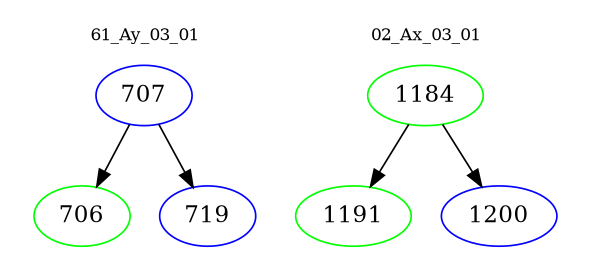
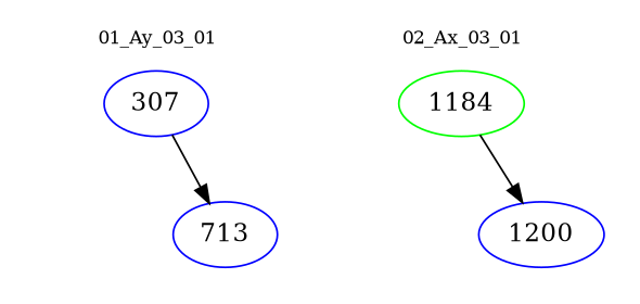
  digraph {
    node [color=blue]
    edge [color=black]
-   n1 [label=707]
-   n2 [color=green label=706]
-   n3 [label=719]
+   n1 [label=307]
+   n3 [label=713]
    n4 [color=green label=1184]
-   n5 [color=green label=1191]
    n6 [label=1200]
    subgraph cluster_1 {
      color=white
      fontsize=10
-     label="61_Ay_03_01"
+     label="01_Ay_03_01"
      n1
-     n2
      n3
    }
    subgraph cluster_2 {
      color=white
      fontsize=10
      label="02_Ax_03_01"
      n4
-     n5
      n6
    }
-   n1 -> n2
    n1 -> n3
-   n4 -> n5
    n4 -> n6
  }
